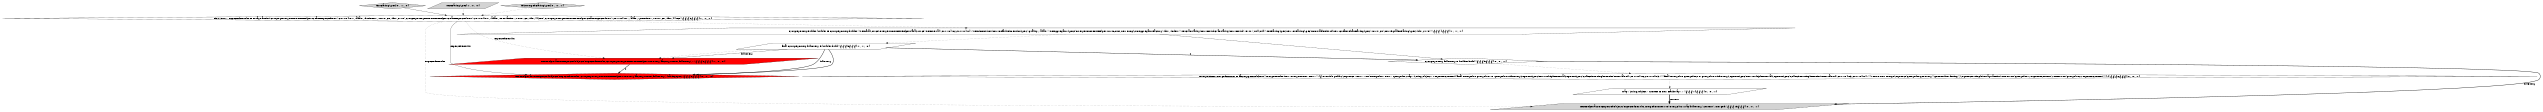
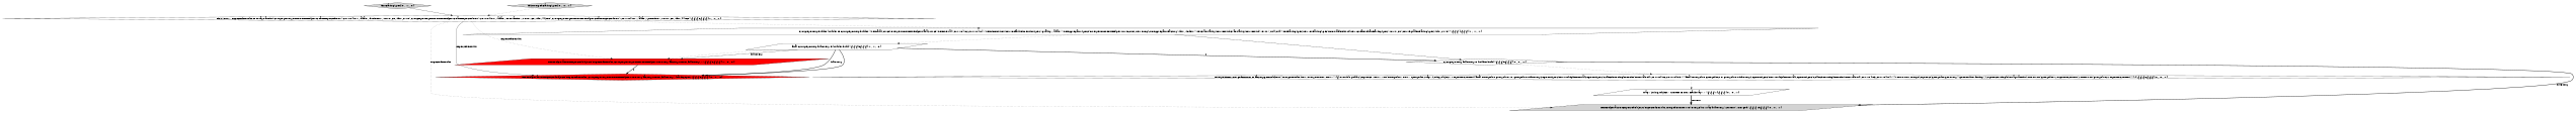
  digraph {
    node [fillcolor=white shape=diamond style=filled]
    edge [style=dotted]
    n1 [fillcolor=lightgray label="testHavingSpec['0', '1', '0']"]
    n2 [label="List<Row> expectedResults = Arrays.asList(GroupByQueryRunnerTestHelper.createExpectedRow(\"2011-04-01\",\"alias\",\"business\",\"rows\",2L,\"idx\",217L),GroupByQueryRunnerTestHelper.createExpectedRow(\"2011-04-01\",\"alias\",\"mezzanine\",\"rows\",6L,\"idx\",4420L),GroupByQueryRunnerTestHelper.createExpectedRow(\"2011-04-01\",\"alias\",\"premium\",\"rows\",6L,\"idx\",4416L))@@@3@@@['1', '1', '1']"]
    n3 [fillcolor=red label="TestHelper.assertExpectedObjects(expectedResults,GroupByQueryRunnerTestHelper.runQuery(factory,runner,fullQuery),\"havingspec\")@@@6@@@['0', '1', '0']"]
    n4 [fillcolor=lightgray label="TestHelper.assertExpectedObjects(expectedResults,mergedRunner.run(QueryPlus.wrap(fullQuery),context),\"merged\")@@@15@@@['0', '0', '1']" shape=parallelogram]
    n5 [fillcolor=red label="TestHelper.assertExpectedObjects(expectedResults,GroupByQueryRunnerTestHelper.runQuery(factory,runner,fullQuery),\"\")@@@6@@@['1', '0', '0']" shape=parallelogram]
    n6 [label="GroupByQuery.Builder builder = GroupByQuery.builder().setDataSource(QueryRunnerTestHelper.dataSource).setInterval(\"2011-04-02/2011-04-04\").setDimensions(new DefaultDimensionSpec(\"quality\",\"alias\")).setAggregatorSpecs(QueryRunnerTestHelper.rowsCount,new LongSumAggregatorFactory(\"idx\",\"index\")).setGranularity(new PeriodGranularity(new Period(\"P1M\"),null,null)).setHavingSpec(new OrHavingSpec(ImmutableList.of(new GreaterThanHavingSpec(\"rows\",2L),new EqualToHavingSpec(\"idx\",217L))))@@@4@@@['1', '1', '1']" shape=parallelogram]
-   n7 [fillcolor=lightgray label="testHavingSpec['1', '0', '0']" shape=parallelogram]
    n8 [label="GroupByQuery fullQuery = builder.build()@@@5@@@['0', '0', '1']"]
    n9 [label="QueryRunner mergedRunner = factory.getToolchest().mergeResults(new QueryRunner<Row>(){@Override public Sequence<Row> run(QueryPlus<Row> queryPlus,Map<String,Object> responseContext){final QueryPlus queryPlus1 = queryPlus.withQuerySegmentSpec(new MultipleIntervalSegmentSpec(Collections.singletonList(Intervals.of(\"2011-04-02/2011-04-03\"))))final QueryPlus queryPlus2 = queryPlus.withQuerySegmentSpec(new MultipleIntervalSegmentSpec(Collections.singletonList(Intervals.of(\"2011-04-03/2011-04-04\"))))return new MergeSequence(queryPlus.getQuery().getResultOrdering(),Sequences.simple(Arrays.asList(runner.run(queryPlus1,responseContext),runner.run(queryPlus2,responseContext))))}})@@@6@@@['0', '0', '1']"]
    n10 [label="final GroupByQuery fullQuery = builder.build()@@@5@@@['1', '1', '0']" shape=parallelogram]
    n11 [fillcolor=lightgray label="testMergedHavingSpec['0', '0', '1']"]
    n12 [label="Map<String,Object> context = new HashMap<>()@@@14@@@['0', '0', '1']" shape=parallelogram]
    n1 -> n2 [style=solid]
    n2 -> n3 [label=expectedResults style=solid]
    n2 -> n4 [label=expectedResults]
    n2 -> n5 [label=expectedResults]
    n2 -> n6
    n5 -> n3 [label=0 style=bold]
    n6 -> n8 [style=solid]
    n6 -> n10
-   n7 -> n2
    n8 -> n4 [label=fullQuery style=bold]
    n8 -> n9
    n9 -> n12
    n10 -> n3 [label=fullQuery style=bold]
    n10 -> n3 [style=bold]
    n10 -> n5
    n10 -> n5 [label=fullQuery style=solid]
    n10 -> n8 [label=0 style=bold]
    n11 -> n2
    n12 -> n4 [label=context style=bold]
    n12 -> n4 [style=bold]
  }
